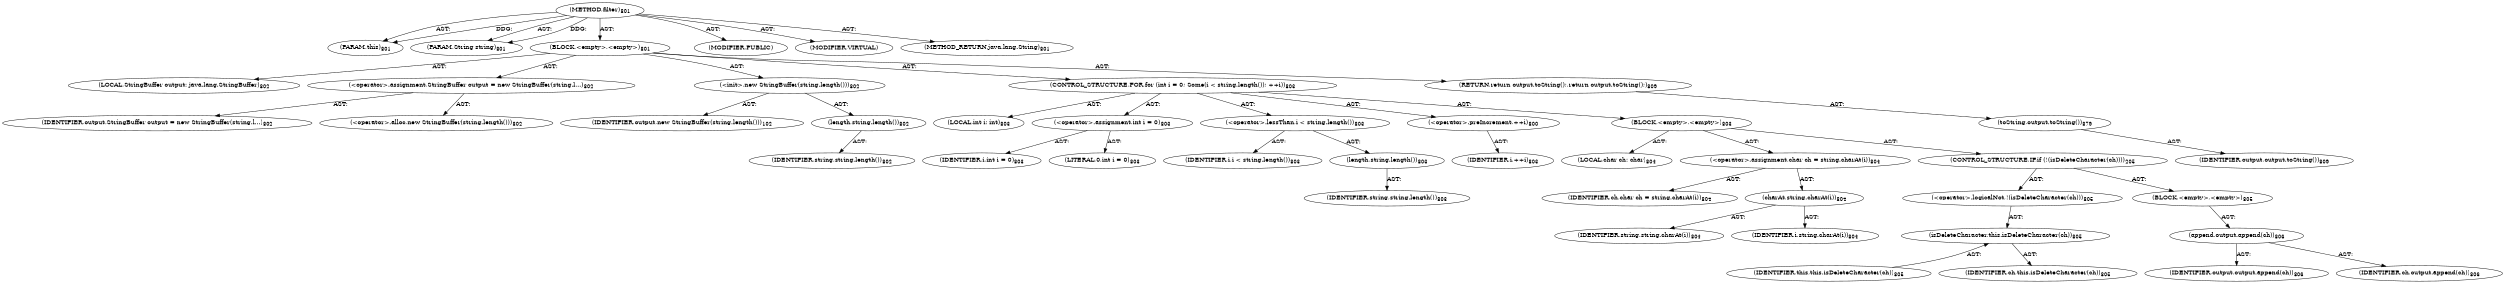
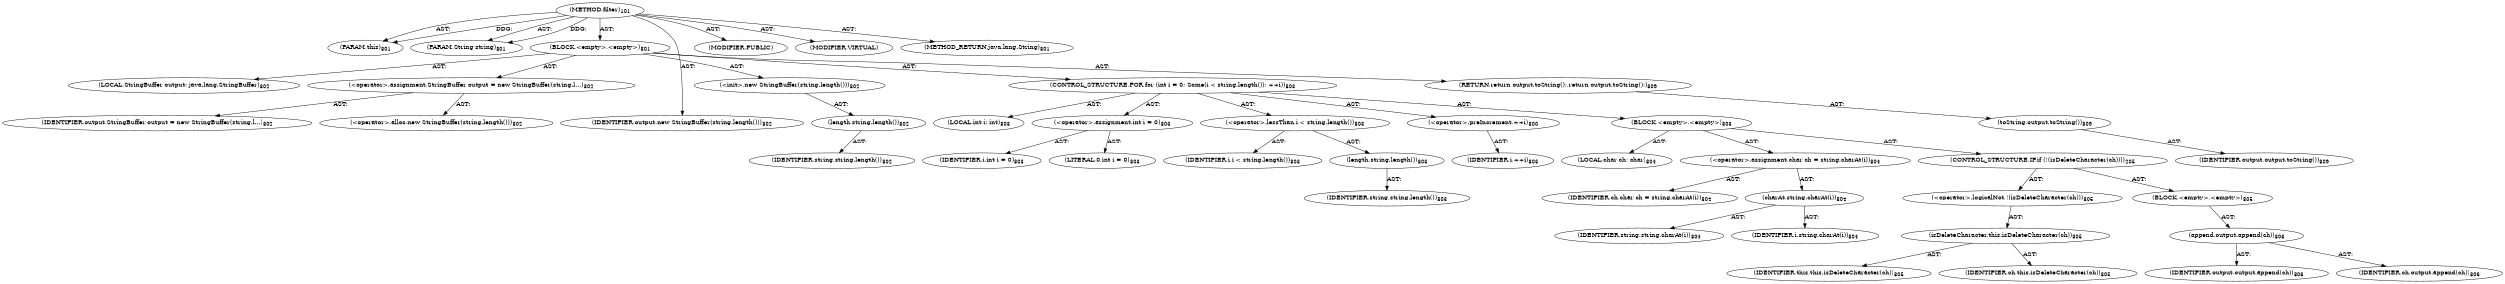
  digraph {
-   n1 [label=<(METHOD,filter)<SUB>801</SUB>>]
+   n1 [label=<(METHOD,filter)<SUB>101</SUB>>]
    n2 [label=<(PARAM,this)<SUB>801</SUB>>]
    n3 [label=<(PARAM,String string)<SUB>801</SUB>>]
    n4 [label=<(BLOCK,&lt;empty&gt;,&lt;empty&gt;)<SUB>801</SUB>>]
    n5 [label=<(MODIFIER,PUBLIC)>]
    n6 [label=<(MODIFIER,VIRTUAL)>]
    n7 [label=<(METHOD_RETURN,java.lang.String)<SUB>801</SUB>>]
    n8 [label=<(LOCAL,StringBuffer output: java.lang.StringBuffer)<SUB>802</SUB>>]
    n9 [label=<(&lt;operator&gt;.assignment,StringBuffer output = new StringBuffer(string.l...)<SUB>802</SUB>>]
    n10 [label=<(&lt;init&gt;,new StringBuffer(string.length()))<SUB>802</SUB>>]
    n11 [label=<(CONTROL_STRUCTURE,FOR,for (int i = 0; Some(i &lt; string.length()); ++i))<SUB>803</SUB>>]
    n12 [label=<(RETURN,return output.toString();,return output.toString();)<SUB>809</SUB>>]
    n13 [label=<(IDENTIFIER,output,StringBuffer output = new StringBuffer(string.l...)<SUB>802</SUB>>]
    n14 [label=<(&lt;operator&gt;.alloc,new StringBuffer(string.length()))<SUB>802</SUB>>]
-   n15 [label=<(IDENTIFIER,output,new StringBuffer(string.length()))<SUB>102</SUB>>]
+   n15 [label=<(IDENTIFIER,output,new StringBuffer(string.length()))<SUB>802</SUB>>]
    n16 [label=<(length,string.length())<SUB>802</SUB>>]
    n17 [label=<(LOCAL,int i: int)<SUB>803</SUB>>]
    n18 [label=<(&lt;operator&gt;.assignment,int i = 0)<SUB>803</SUB>>]
    n19 [label=<(&lt;operator&gt;.lessThan,i &lt; string.length())<SUB>803</SUB>>]
    n20 [label=<(&lt;operator&gt;.preIncrement,++i)<SUB>800</SUB>>]
    n21 [label=<(BLOCK,&lt;empty&gt;,&lt;empty&gt;)<SUB>803</SUB>>]
-   n22 [label=<(toString,output.toString())<SUB>879</SUB>>]
+   n22 [label=<(toString,output.toString())<SUB>809</SUB>>]
    n23 [label=<(IDENTIFIER,string,string.length())<SUB>802</SUB>>]
    n24 [label=<(IDENTIFIER,i,int i = 0)<SUB>803</SUB>>]
    n25 [label=<(LITERAL,0,int i = 0)<SUB>803</SUB>>]
    n26 [label=<(IDENTIFIER,i,i &lt; string.length())<SUB>803</SUB>>]
    n27 [label=<(length,string.length())<SUB>803</SUB>>]
    n28 [label=<(IDENTIFIER,i,++i)<SUB>803</SUB>>]
    n29 [label=<(LOCAL,char ch: char)<SUB>804</SUB>>]
    n30 [label=<(&lt;operator&gt;.assignment,char ch = string.charAt(i))<SUB>804</SUB>>]
    n31 [label=<(CONTROL_STRUCTURE,IF,if (!(isDeleteCharacter(ch))))<SUB>205</SUB>>]
    n32 [label=<(IDENTIFIER,string,string.length())<SUB>803</SUB>>]
    n33 [label=<(IDENTIFIER,ch,char ch = string.charAt(i))<SUB>804</SUB>>]
    n34 [label=<(charAt,string.charAt(i))<SUB>804</SUB>>]
    n35 [label=<(&lt;operator&gt;.logicalNot,!(isDeleteCharacter(ch)))<SUB>805</SUB>>]
    n36 [label=<(BLOCK,&lt;empty&gt;,&lt;empty&gt;)<SUB>805</SUB>>]
    n37 [label=<(IDENTIFIER,string,string.charAt(i))<SUB>804</SUB>>]
    n38 [label=<(IDENTIFIER,i,string.charAt(i))<SUB>804</SUB>>]
    n39 [label=<(isDeleteCharacter,this.isDeleteCharacter(ch))<SUB>805</SUB>>]
    n40 [label=<(append,output.append(ch))<SUB>806</SUB>>]
    n41 [label=<(IDENTIFIER,this,this.isDeleteCharacter(ch))<SUB>805</SUB>>]
    n42 [label=<(IDENTIFIER,ch,this.isDeleteCharacter(ch))<SUB>805</SUB>>]
    n43 [label=<(IDENTIFIER,output,output.append(ch))<SUB>806</SUB>>]
    n44 [label=<(IDENTIFIER,ch,output.append(ch))<SUB>806</SUB>>]
    n45 [label=<(IDENTIFIER,output,output.toString())<SUB>809</SUB>>]
    n1 -> n2 [label="AST: "]
    n1 -> n2 [label="DDG: "]
    n1 -> n3 [label="AST: "]
    n1 -> n3 [label="DDG: "]
    n1 -> n4 [label="AST: "]
    n1 -> n5 [label="AST: "]
    n1 -> n6 [label="AST: "]
    n1 -> n7 [label="AST: "]
    n4 -> n8 [label="AST: "]
    n4 -> n9 [label="AST: "]
    n4 -> n10 [label="AST: "]
    n4 -> n11 [label="AST: "]
    n4 -> n12 [label="AST: "]
    n9 -> n13 [label="AST: "]
    n9 -> n14 [label="AST: "]
-   n10 -> n15 [label="AST: "]
+   n1 -> n15 [label="AST: "]
    n10 -> n16 [label="AST: "]
    n11 -> n17 [label="AST: "]
    n11 -> n18 [label="AST: "]
    n11 -> n19 [label="AST: "]
    n11 -> n20 [label="AST: "]
    n11 -> n21 [label="AST: "]
    n12 -> n22 [label="AST: "]
    n16 -> n23 [label="AST: "]
    n18 -> n24 [label="AST: "]
    n18 -> n25 [label="AST: "]
    n19 -> n26 [label="AST: "]
    n19 -> n27 [label="AST: "]
    n20 -> n28 [label="AST: "]
    n21 -> n29 [label="AST: "]
    n21 -> n30 [label="AST: "]
    n21 -> n31 [label="AST: "]
    n22 -> n45 [label="AST: "]
    n27 -> n32 [label="AST: "]
    n30 -> n33 [label="AST: "]
    n30 -> n34 [label="AST: "]
    n31 -> n35 [label="AST: "]
    n31 -> n36 [label="AST: "]
    n34 -> n37 [label="AST: "]
    n34 -> n38 [label="AST: "]
    n35 -> n39 [label="AST: "]
    n36 -> n40 [label="AST: "]
-   n41 -> n39 [label="AST: "]
+   n39 -> n41 [label="AST: "]
    n39 -> n42 [label="AST: "]
    n40 -> n43 [label="AST: "]
    n40 -> n44 [label="AST: "]
  }
